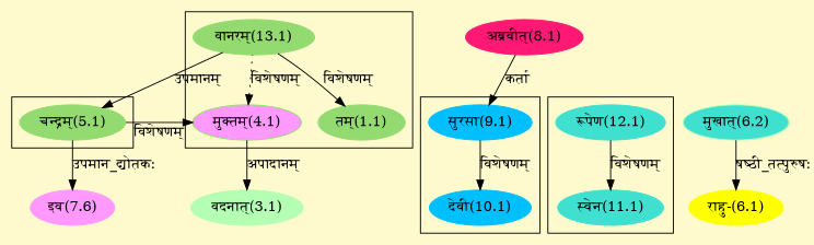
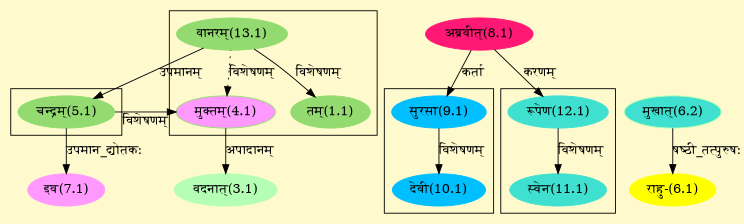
  digraph {
    bgcolor=lemonchiffon1
    compound=true
    rankdir=BT
    node [color="#93DB70" style=filled]
    edge [dir=back]
    n1 [label="तम्(1.1)"]
    n2 [label="वानरम्(13.1)"]
    n3 [fillcolor="#FF99FF" label="मुक्तम्(4.1)"]
    n4 [label="चन्द्रम्(5.1)"]
    n5 [color="#00BFFF" label="देवी(10.1)"]
    n6 [color="#00BFFF" label="सुरसा(9.1)"]
    n7 [color="#40E0D0" label="स्वेन(11.1)"]
    n8 [color="#40E0D0" label="रूपेण(12.1)"]
    n9 [color="#FF1975" label="अब्रवीत्(8.1)"]
    n10 [color="#B4FFB4" label="वदनात्(3.1)"]
    n11 [color="#FFFF00" label="राहु-(6.1)"]
    n12 [color="#B4FFB4" fillcolor="#40E0D0" label="मुखात्(6.2)"]
-   n13 [color="#FF99FF" label="इव(7.6)"]
+   n13 [color="#FF99FF" label="इव(7.1)"]
    subgraph cluster_1 {
      n1
      n2
      n3
    }
    subgraph cluster_2 {
      n4
    }
    subgraph cluster_3 {
      n5
      n6
    }
    subgraph cluster_4 {
      n7
      n8
    }
    n1 -> n2 [label="विशेषणम्"]
    n3 -> n2 [label="विशेषणम्" style=dotted]
    n3 -> n4 [label="विशेषणम्"]
    n4 -> n2 [label="उपमानम्"]
    n5 -> n6 [label="विशेषणम्"]
    n6 -> n9 [label="कर्ता"]
    n7 -> n8 [label="विशेषणम्"]
+   n8 -> n9 [label="करणम्"]
    n10 -> n3 [label="अपादानम्"]
    n11 -> n12 [label="षष्ठी_तत्पुरुषः"]
    n13 -> n4 [label="उपमान_द्योतकः"]
  }
